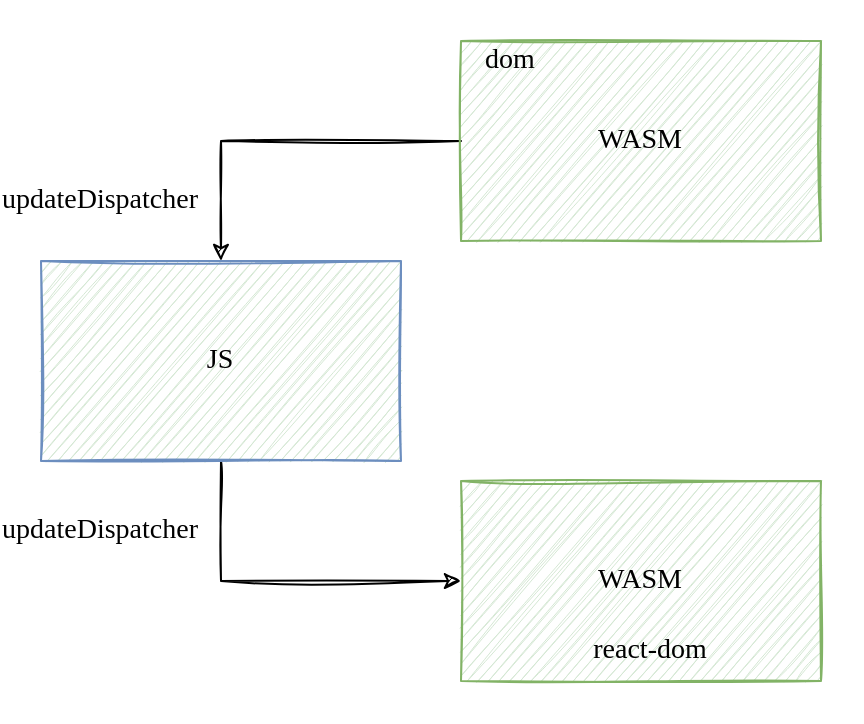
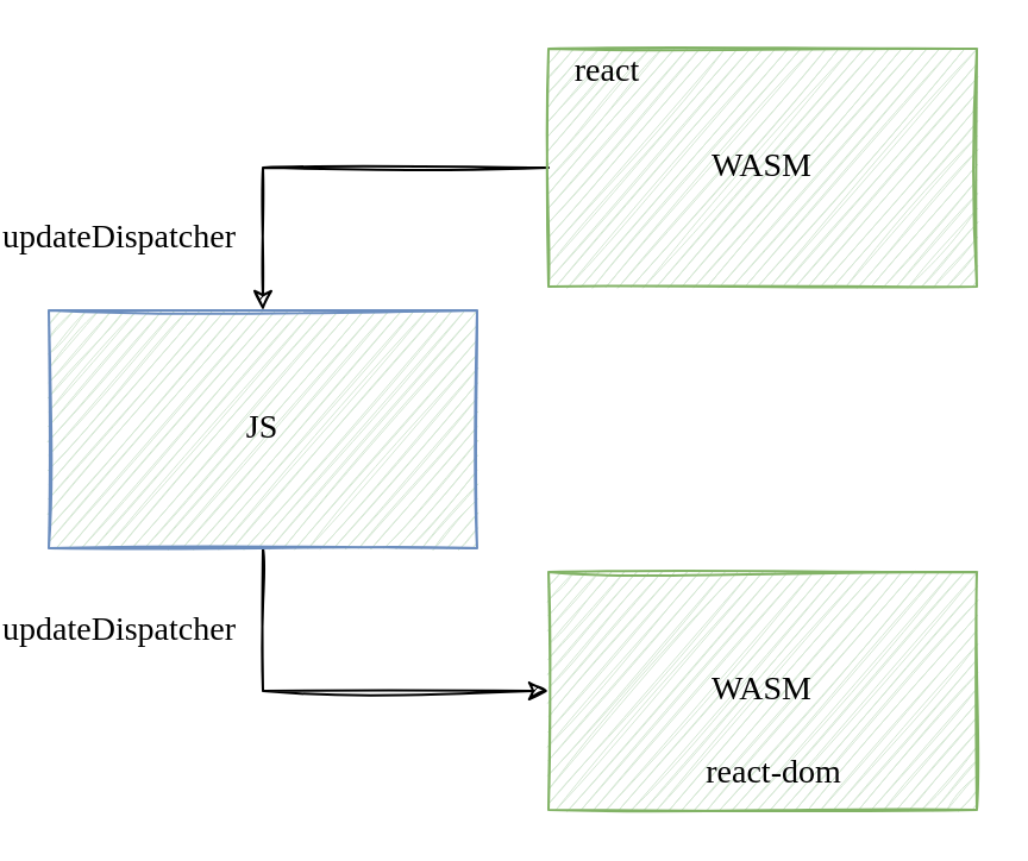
  <mxCell id="0" />
  <mxCell id="1" parent="0" />
  <mxCell id="2" style="edgeStyle=orthogonalEdgeStyle;rounded=0;sketch=1;orthogonalLoop=1;jettySize=auto;html=1;exitX=0.5;exitY=1;exitDx=0;exitDy=0;entryX=0;entryY=0.5;entryDx=0;entryDy=0;fontFamily=Comic Sans MS;fontSize=14;" edge="1" parent="1" source="3" target="6"><mxGeometry relative="1" as="geometry" /></mxCell>
  <mxCell id="3" value="JS" style="rounded=0;whiteSpace=wrap;html=1;fontSize=14;fontFamily=Comic Sans MS;fillColor=#d5e8d4;strokeColor=#6c8ebf;sketch=1;" vertex="1" parent="1"><mxGeometry x="20" y="130" width="180" height="100" as="geometry" /></mxCell>
  <mxCell id="4" style="edgeStyle=orthogonalEdgeStyle;rounded=0;orthogonalLoop=1;jettySize=auto;html=1;fontFamily=Comic Sans MS;fontSize=14;sketch=1;" edge="1" parent="1" source="5" target="3"><mxGeometry relative="1" as="geometry" /></mxCell>
  <mxCell id="5" value="WASM" style="rounded=0;whiteSpace=wrap;html=1;fontSize=14;fontFamily=Comic Sans MS;fillColor=#d5e8d4;strokeColor=#82b366;sketch=1;" vertex="1" parent="1"><mxGeometry x="230" y="20" width="180" height="100" as="geometry" /></mxCell>
  <mxCell id="6" value="WASM" style="rounded=0;whiteSpace=wrap;html=1;fontSize=14;fontFamily=Comic Sans MS;fillColor=#d5e8d4;strokeColor=#82b366;sketch=1;" vertex="1" parent="1"><mxGeometry x="230" y="240" width="180" height="100" as="geometry" /></mxCell>
- <mxCell id="7" value="dom" style="text;html=1;strokeColor=none;fillColor=none;align=center;verticalAlign=middle;whiteSpace=wrap;rounded=0;fontSize=14;fontFamily=Comic Sans MS;sketch=1;" vertex="1" parent="1"><mxGeometry x="230" y="20" width="50" height="20" as="geometry" /></mxCell>
+ <mxCell id="7" value="react" style="text;html=1;strokeColor=none;fillColor=none;align=center;verticalAlign=middle;whiteSpace=wrap;rounded=0;fontSize=14;fontFamily=Comic Sans MS;sketch=1;" vertex="1" parent="1"><mxGeometry x="230" y="20" width="50" height="20" as="geometry" /></mxCell>
  <mxCell id="8" value="react-dom" style="text;html=1;strokeColor=none;fillColor=none;align=center;verticalAlign=middle;whiteSpace=wrap;rounded=0;fontSize=14;fontFamily=Comic Sans MS;sketch=1;" vertex="1" parent="1"><mxGeometry x="285" y="315" width="80" height="20" as="geometry" /></mxCell>
  <mxCell id="9" value="updateDispatcher" style="text;html=1;strokeColor=none;fillColor=none;align=center;verticalAlign=middle;whiteSpace=wrap;rounded=0;sketch=1;fontFamily=Comic Sans MS;fontSize=14;" vertex="1" parent="1"><mxGeometry x="30" y="90" width="40" height="20" as="geometry" /></mxCell>
  <mxCell id="10" value="updateDispatcher" style="text;html=1;strokeColor=none;fillColor=none;align=center;verticalAlign=middle;whiteSpace=wrap;rounded=0;sketch=1;fontFamily=Comic Sans MS;fontSize=14;" vertex="1" parent="1"><mxGeometry x="30" y="255" width="40" height="20" as="geometry" /></mxCell>
